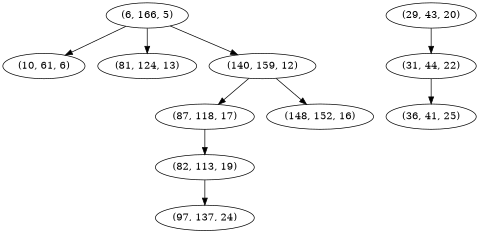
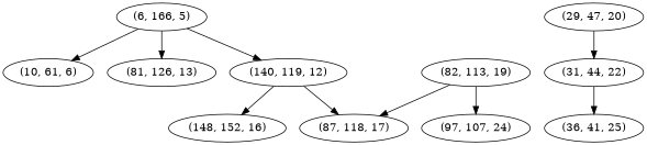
  digraph {
    "(6, 166, 5)"
    "(10, 61, 6)"
-   "(81, 124, 13)"
-   "(140, 159, 12)"
+   "(81, 124, 13)" [label="(81, 126, 13)"]
+   "(140, 159, 12)" [label="(140, 119, 12)"]
    "(87, 118, 17)"
    "(148, 152, 16)"
-   "(29, 47, 20)" [label="(29, 43, 20)"]
+   "(29, 47, 20)"
    "(31, 44, 22)"
    "(36, 41, 25)"
    n10 [label="(82, 113, 19)"]
-   "(97, 107, 24)" [label="(97, 137, 24)"]
+   "(97, 107, 24)"
    "(6, 166, 5)" -> "(10, 61, 6)"
    "(6, 166, 5)" -> "(81, 124, 13)"
    "(6, 166, 5)" -> "(140, 159, 12)"
    "(140, 159, 12)" -> "(87, 118, 17)"
    "(140, 159, 12)" -> "(148, 152, 16)"
-   "(87, 118, 17)" -> n10
+   n10 -> "(87, 118, 17)"
    "(29, 47, 20)" -> "(31, 44, 22)"
    "(31, 44, 22)" -> "(36, 41, 25)"
    n10 -> "(97, 107, 24)"
  }
